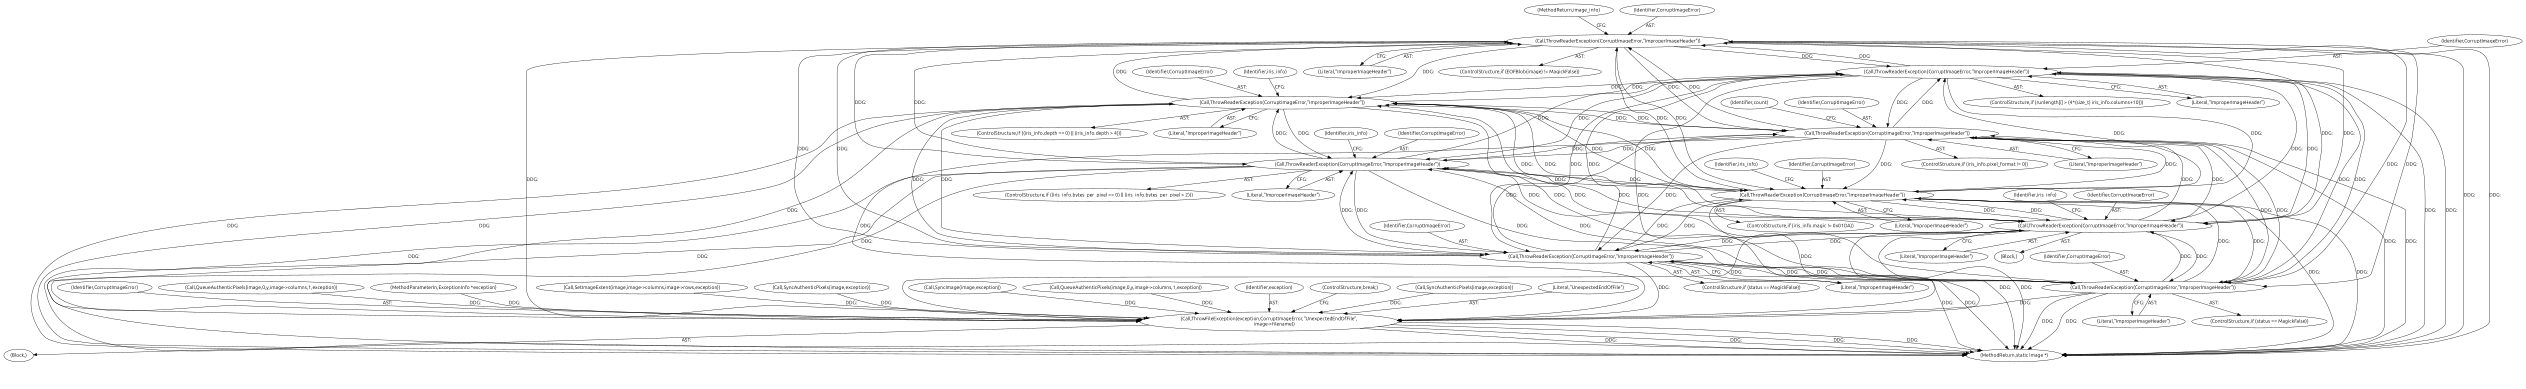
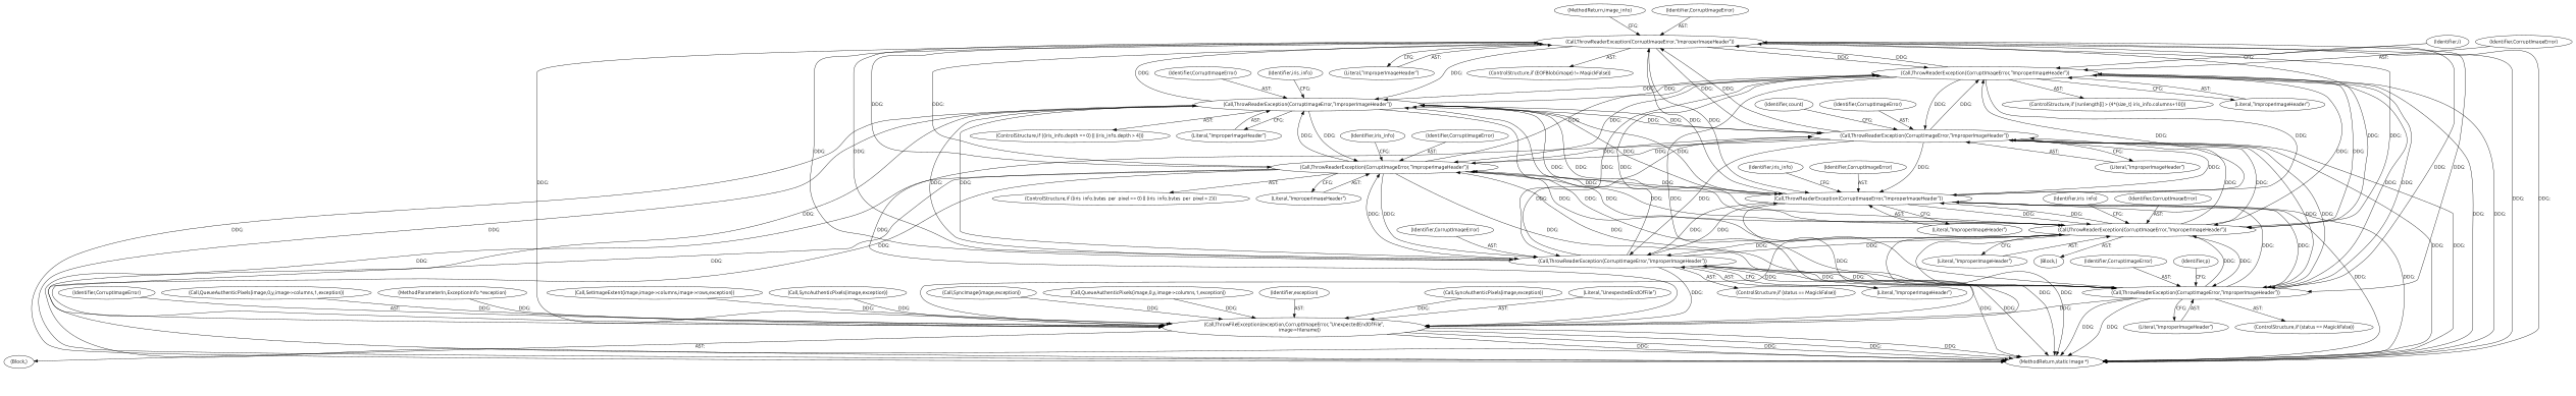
  digraph {
    fontname=Ubuntu
    node [fontname=Ubuntu]
    edge [fontname=Ubuntu]
    n1 [label="(Call,ThrowReaderException(CorruptImageError,\"ImproperImageHeader\"))"]
    n2 [label="(Call,ThrowReaderException(CorruptImageError,\"ImproperImageHeader\"))"]
    n3 [label="(Call,ThrowReaderException(CorruptImageError,\"ImproperImageHeader\"))"]
    n4 [label="(Call,ThrowReaderException(CorruptImageError,\"ImproperImageHeader\"))"]
    n5 [label="(Call,ThrowReaderException(CorruptImageError,\"ImproperImageHeader\"))"]
    n6 [label="(Call,ThrowReaderException(CorruptImageError,\"ImproperImageHeader\"))"]
    n7 [label="(Call,ThrowReaderException(CorruptImageError,\"ImproperImageHeader\"))"]
    n8 [label="(Call,ThrowReaderException(CorruptImageError,\"ImproperImageHeader\"))"]
    n9 [label="(Call,ThrowReaderException(CorruptImageError,\"ImproperImageHeader\"))"]
    n10 [label="(Call,ThrowFileException(exception,CorruptImageError,\"UnexpectedEndOfFile\",\n          image->filename))"]
    n11 [label="(Literal,\"ImproperImageHeader\")"]
    n12 [label="(ControlStructure,if (EOFBlob(image) != MagickFalse))"]
    n13 [label="(MethodReturn,static Image *)"]
    n14 [label="(ControlStructure,if (runlength[i] > (4*(size_t) iris_info.columns+10)))"]
    n15 [label="(Literal,\"ImproperImageHeader\")"]
    n16 [label="(ControlStructure,if ((iris_info.depth == 0) || (iris_info.depth > 4)))"]
    n17 [label="(Literal,\"ImproperImageHeader\")"]
-   n18 [label="(ControlStructure,if (iris_info.pixel_format != 0))"]
    n19 [label="(Literal,\"ImproperImageHeader\")"]
    n20 [label="(ControlStructure,if ((iris_info.bytes_per_pixel == 0) || (iris_info.bytes_per_pixel > 2)))"]
    n21 [label="(Literal,\"ImproperImageHeader\")"]
    n22 [label="(Literal,\"ImproperImageHeader\")"]
-   n23 [label="(ControlStructure,if (iris_info.magic != 0x01DA))"]
    n24 [label="(Literal,\"ImproperImageHeader\")"]
    n25 [label="(ControlStructure,if (status == MagickFalse))"]
    n26 [label="(ControlStructure,if (status == MagickFalse))"]
    n27 [label="(Literal,\"ImproperImageHeader\")"]
    n28 [label="(Block,)"]
    n29 [label="(Literal,\"ImproperImageHeader\")"]
    n30 [label="(Block,)"]
+   n31 [label="(Identifier,i)"]
    n32 [label="(Identifier,count)"]
    n33 [label="(Identifier,CorruptImageError)"]
    n34 [label="(Identifier,iris_info)"]
    n35 [label="(Call,QueueAuthenticPixels(image,0,y,image->columns,1,exception))"]
    n36 [label="(MethodParameterIn,ExceptionInfo *exception)"]
    n37 [label="(Identifier,CorruptImageError)"]
    n38 [label="(Call,SetImageExtent(image,image->columns,image->rows,exception))"]
    n39 [label="(Call,SyncAuthenticPixels(image,exception))"]
    n40 [label="(Identifier,CorruptImageError)"]
    n41 [label="(Identifier,CorruptImageError)"]
    n42 [label="(MethodReturn,image_info)"]
    n43 [label="(Identifier,CorruptImageError)"]
    n44 [label="(Call,SyncImage(image,exception))"]
    n45 [label="(Identifier,CorruptImageError)"]
    n46 [label="(Identifier,iris_info)"]
    n47 [label="(Identifier,CorruptImageError)"]
    n48 [label="(Identifier,iris_info)"]
    n49 [label="(Call,QueueAuthenticPixels(image,0,y,image->columns,1,exception))"]
    n50 [label="(Identifier,exception)"]
+   n51 [label="(Identifier,p)"]
    n52 [label="(Identifier,CorruptImageError)"]
    n53 [label="(Identifier,iris_info)"]
-   n54 [label="(ControlStructure,break;)"]
    n55 [label="(Identifier,CorruptImageError)"]
    n56 [label="(Identifier,CorruptImageError)"]
    n57 [label="(Call,SyncAuthenticPixels(image,exception))"]
    n58 [label="(Literal,\"UnexpectedEndOfFile\")"]
    n1 -> n2 [label="DDG: "]
    n1 -> n3 [label="DDG: "]
    n1 -> n4 [label="DDG: "]
    n1 -> n5 [label="DDG: "]
    n1 -> n6 [label="DDG: "]
    n1 -> n7 [label="DDG: "]
    n1 -> n8 [label="DDG: "]
    n1 -> n9 [label="DDG: "]
    n1 -> n10 [label="DDG: "]
    n1 -> n11 [label="CFG: "]
    n1 -> n12 [label="AST: "]
    n1 -> n13 [label="DDG: "]
    n1 -> n13 [label="DDG: "]
    n2 -> n1 [label="DDG: "]
    n2 -> n3 [label="DDG: "]
    n2 -> n4 [label="DDG: "]
    n2 -> n5 [label="DDG: "]
    n2 -> n6 [label="DDG: "]
    n2 -> n7 [label="DDG: "]
    n2 -> n8 [label="DDG: "]
    n2 -> n9 [label="DDG: "]
    n2 -> n10 [label="DDG: "]
    n2 -> n13 [label="DDG: "]
    n2 -> n13 [label="DDG: "]
    n2 -> n14 [label="AST: "]
    n2 -> n15 [label="CFG: "]
    n3 -> n1 [label="DDG: "]
    n3 -> n2 [label="DDG: "]
    n3 -> n4 [label="DDG: "]
    n3 -> n5 [label="DDG: "]
    n3 -> n6 [label="DDG: "]
    n3 -> n7 [label="DDG: "]
    n3 -> n8 [label="DDG: "]
    n3 -> n9 [label="DDG: "]
    n3 -> n10 [label="DDG: "]
    n3 -> n13 [label="DDG: "]
    n3 -> n13 [label="DDG: "]
    n3 -> n16 [label="AST: "]
    n3 -> n17 [label="CFG: "]
    n4 -> n1 [label="DDG: "]
    n4 -> n2 [label="DDG: "]
    n4 -> n3 [label="DDG: "]
    n4 -> n5 [label="DDG: "]
    n4 -> n6 [label="DDG: "]
    n4 -> n7 [label="DDG: "]
    n4 -> n8 [label="DDG: "]
    n4 -> n9 [label="DDG: "]
    n4 -> n10 [label="DDG: "]
    n4 -> n13 [label="DDG: "]
    n4 -> n13 [label="DDG: "]
-   n4 -> n18 [label="AST: "]
    n4 -> n19 [label="CFG: "]
    n5 -> n1 [label="DDG: "]
    n5 -> n2 [label="DDG: "]
    n5 -> n3 [label="DDG: "]
    n5 -> n4 [label="DDG: "]
    n5 -> n6 [label="DDG: "]
    n5 -> n7 [label="DDG: "]
    n5 -> n8 [label="DDG: "]
    n5 -> n9 [label="DDG: "]
    n5 -> n10 [label="DDG: "]
    n5 -> n13 [label="DDG: "]
    n5 -> n13 [label="DDG: "]
    n5 -> n20 [label="AST: "]
    n5 -> n21 [label="CFG: "]
    n6 -> n1 [label="DDG: "]
    n6 -> n2 [label="DDG: "]
    n6 -> n3 [label="DDG: "]
    n6 -> n4 [label="DDG: "]
    n6 -> n5 [label="DDG: "]
    n6 -> n7 [label="DDG: "]
    n6 -> n8 [label="DDG: "]
    n6 -> n9 [label="DDG: "]
    n6 -> n10 [label="DDG: "]
    n6 -> n13 [label="DDG: "]
    n6 -> n13 [label="DDG: "]
    n6 -> n22 [label="CFG: "]
-   n6 -> n23 [label="AST: "]
    n7 -> n1 [label="DDG: "]
    n7 -> n2 [label="DDG: "]
    n7 -> n3 [label="DDG: "]
    n7 -> n4 [label="DDG: "]
    n7 -> n5 [label="DDG: "]
    n7 -> n6 [label="DDG: "]
    n7 -> n8 [label="DDG: "]
    n7 -> n9 [label="DDG: "]
    n7 -> n10 [label="DDG: "]
    n7 -> n13 [label="DDG: "]
    n7 -> n13 [label="DDG: "]
    n7 -> n24 [label="CFG: "]
    n7 -> n25 [label="AST: "]
    n8 -> n1 [label="DDG: "]
    n8 -> n2 [label="DDG: "]
    n8 -> n3 [label="DDG: "]
    n8 -> n4 [label="DDG: "]
    n8 -> n5 [label="DDG: "]
    n8 -> n6 [label="DDG: "]
    n8 -> n7 [label="DDG: "]
    n8 -> n9 [label="DDG: "]
    n8 -> n10 [label="DDG: "]
    n8 -> n13 [label="DDG: "]
    n8 -> n13 [label="DDG: "]
    n8 -> n26 [label="AST: "]
    n8 -> n27 [label="CFG: "]
    n9 -> n1 [label="DDG: "]
    n9 -> n2 [label="DDG: "]
    n9 -> n3 [label="DDG: "]
    n9 -> n4 [label="DDG: "]
    n9 -> n5 [label="DDG: "]
    n9 -> n6 [label="DDG: "]
    n9 -> n7 [label="DDG: "]
    n9 -> n8 [label="DDG: "]
    n9 -> n10 [label="DDG: "]
    n9 -> n13 [label="DDG: "]
    n9 -> n13 [label="DDG: "]
    n9 -> n28 [label="AST: "]
    n9 -> n29 [label="CFG: "]
    n10 -> n13 [label="DDG: "]
    n10 -> n13 [label="DDG: "]
    n10 -> n13 [label="DDG: "]
    n10 -> n13 [label="DDG: "]
    n10 -> n30 [label="AST: "]
    n11 -> n1 [label="AST: "]
    n15 -> n2 [label="AST: "]
    n17 -> n3 [label="AST: "]
    n19 -> n4 [label="AST: "]
    n21 -> n5 [label="AST: "]
    n22 -> n6 [label="AST: "]
    n24 -> n7 [label="AST: "]
    n27 -> n8 [label="AST: "]
    n29 -> n9 [label="AST: "]
+   n31 -> n2 [label="CFG: "]
    n32 -> n4 [label="CFG: "]
    n33 -> n10 [label="AST: "]
    n34 -> n5 [label="CFG: "]
    n35 -> n10 [label="DDG: "]
    n36 -> n10 [label="DDG: "]
    n37 -> n7 [label="AST: "]
    n38 -> n10 [label="DDG: "]
    n39 -> n10 [label="DDG: "]
    n40 -> n5 [label="AST: "]
    n41 -> n4 [label="AST: "]
    n42 -> n1 [label="CFG: "]
    n43 -> n1 [label="AST: "]
    n44 -> n10 [label="DDG: "]
    n45 -> n9 [label="AST: "]
    n46 -> n9 [label="CFG: "]
    n47 -> n3 [label="AST: "]
    n48 -> n3 [label="CFG: "]
    n49 -> n10 [label="DDG: "]
    n50 -> n10 [label="AST: "]
+   n51 -> n7 [label="CFG: "]
    n52 -> n6 [label="AST: "]
    n53 -> n6 [label="CFG: "]
-   n54 -> n10 [label="CFG: "]
    n55 -> n2 [label="AST: "]
    n56 -> n8 [label="AST: "]
    n57 -> n10 [label="DDG: "]
    n58 -> n10 [label="AST: "]
  }
